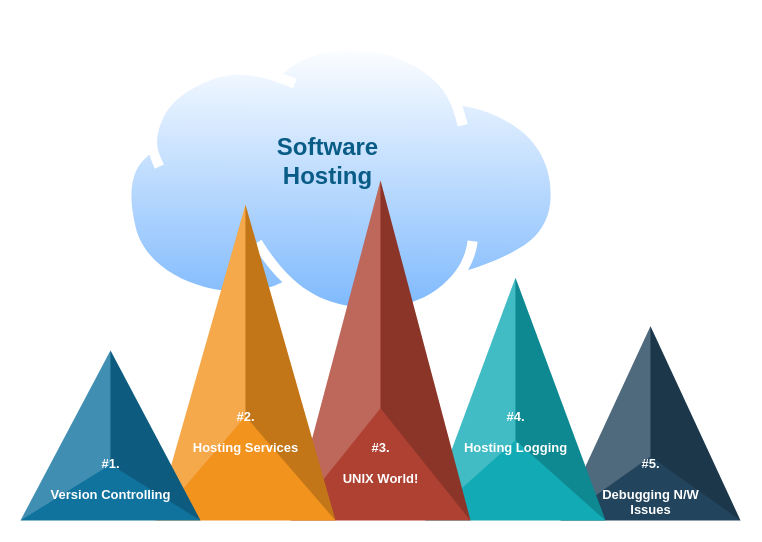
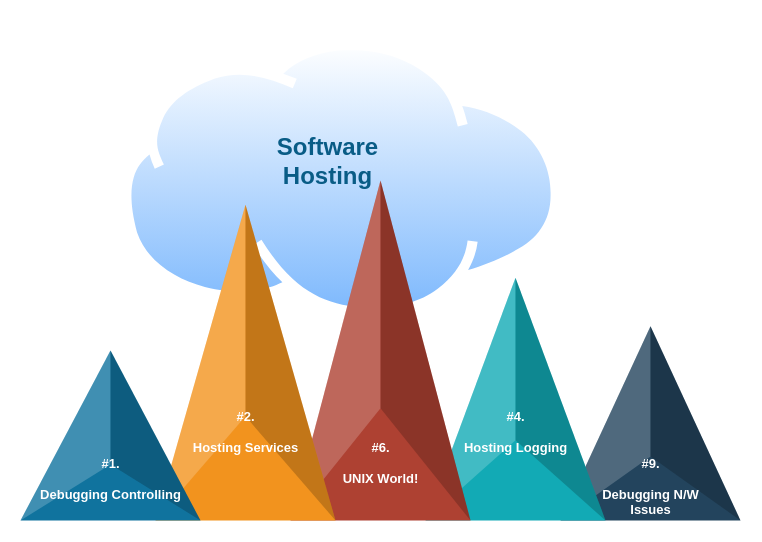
  <mxCell id="0" />
  <mxCell id="1" parent="0" />
  <mxCell id="2" value="" style="aspect=fixed;perimeter=ellipsePerimeter;html=1;align=center;shadow=0;dashed=0;spacingTop=3;image;image=img/lib/active_directory/internet_cloud.svg;rounded=0;sketch=0;fontColor=#095C86;strokeColor=#AF45ED;fillColor=#FFD966;" vertex="1" parent="1"><mxGeometry x="121" y="40" width="440" height="277.2" as="geometry" /></mxCell>
  <mxCell id="3" value="" style="group;verticalAlign=bottom;align=center;" vertex="1" connectable="0" parent="1"><mxGeometry x="20" y="180" width="720" height="340" as="geometry" /></mxCell>
- <mxCell id="4" value="&lt;font style=&quot;font-size: 13px&quot;&gt;&amp;nbsp; &lt;br&gt;&lt;br&gt;#5.&lt;br&gt;&lt;br&gt;Debugging N/W&lt;br&gt;Issues&lt;br&gt;&lt;/font&gt;" style="verticalLabelPosition=middle;verticalAlign=bottom;html=1;shape=mxgraph.infographic.shadedTriangle;fillColor=#23445D;strokeColor=none;fontSize=10;labelPosition=center;align=center;fontColor=#FFFFFF;fontStyle=1;shadow=0;rounded=0;sketch=0;" vertex="1" parent="3"><mxGeometry x="540" y="145.714" width="180" height="194.286" as="geometry" /></mxCell>
+ <mxCell id="4" value="&lt;font style=&quot;font-size: 13px&quot;&gt;&amp;nbsp; &lt;br&gt;&lt;br&gt;#9.&lt;br&gt;&lt;br&gt;Debugging N/W&lt;br&gt;Issues&lt;br&gt;&lt;/font&gt;" style="verticalLabelPosition=middle;verticalAlign=bottom;html=1;shape=mxgraph.infographic.shadedTriangle;fillColor=#23445D;strokeColor=none;fontSize=10;labelPosition=center;align=center;fontColor=#FFFFFF;fontStyle=1;shadow=0;rounded=0;sketch=0;" vertex="1" parent="3"><mxGeometry x="540" y="145.714" width="180" height="194.286" as="geometry" /></mxCell>
  <mxCell id="5" value="&lt;font style=&quot;font-size: 13px&quot;&gt;#4.&lt;br&gt;&lt;br&gt;Hosting Logging&lt;br&gt;&lt;br&gt;&lt;br&gt;&lt;br&gt;&lt;br&gt;&lt;/font&gt;" style="verticalLabelPosition=middle;verticalAlign=bottom;html=1;shape=mxgraph.infographic.shadedTriangle;fillColor=#12AAB5;strokeColor=none;fontSize=10;labelPosition=center;align=center;fontColor=#FFFFFF;fontStyle=1;shadow=0;rounded=0;sketch=0;" vertex="1" parent="3"><mxGeometry x="405" y="97.143" width="180" height="242.857" as="geometry" /></mxCell>
- <mxCell id="6" value="&lt;font style=&quot;font-size: 13px&quot;&gt;#3.&lt;br&gt;&lt;br&gt;UNIX World!&lt;br&gt;&lt;br&gt;&lt;br&gt;&lt;/font&gt;" style="verticalLabelPosition=middle;verticalAlign=bottom;html=1;shape=mxgraph.infographic.shadedTriangle;fillColor=#AE4132;strokeColor=none;fontSize=10;labelPosition=center;align=center;fontColor=#FFFFFF;fontStyle=1;shadow=0;rounded=0;sketch=0;" vertex="1" parent="3"><mxGeometry x="270" width="180" height="340.0" as="geometry" /></mxCell>
+ <mxCell id="6" value="&lt;font style=&quot;font-size: 13px&quot;&gt;#6.&lt;br&gt;&lt;br&gt;UNIX World!&lt;br&gt;&lt;br&gt;&lt;br&gt;&lt;/font&gt;" style="verticalLabelPosition=middle;verticalAlign=bottom;html=1;shape=mxgraph.infographic.shadedTriangle;fillColor=#AE4132;strokeColor=none;fontSize=10;labelPosition=center;align=center;fontColor=#FFFFFF;fontStyle=1;shadow=0;rounded=0;sketch=0;" vertex="1" parent="3"><mxGeometry x="270" width="180" height="340.0" as="geometry" /></mxCell>
  <mxCell id="7" value="&lt;font style=&quot;font-size: 13px&quot;&gt;#2.&lt;br&gt;&lt;br&gt;Hosting Services&lt;br&gt;&lt;br&gt;&lt;br&gt;&lt;br&gt;&lt;br&gt;&lt;/font&gt;" style="verticalLabelPosition=middle;verticalAlign=bottom;html=1;shape=mxgraph.infographic.shadedTriangle;fillColor=#F2931E;strokeColor=none;fontSize=10;labelPosition=center;align=center;fontColor=#FFFFFF;fontStyle=1;shadow=0;rounded=0;sketch=0;horizontal=1;" vertex="1" parent="3"><mxGeometry x="135" y="24.286" width="180" height="315.714" as="geometry" /></mxCell>
- <mxCell id="8" value="&lt;font style=&quot;font-size: 13px&quot;&gt;&lt;br&gt;#1.&lt;br&gt;&lt;br&gt;Version Controlling&lt;br&gt;&lt;br&gt;&lt;/font&gt;" style="verticalLabelPosition=middle;verticalAlign=bottom;html=1;shape=mxgraph.infographic.shadedTriangle;fillColor=#10739E;strokeColor=none;fontSize=10;labelPosition=center;align=center;fontColor=#FFFFFF;fontStyle=1;shadow=0;rounded=0;sketch=0;" vertex="1" parent="3"><mxGeometry y="170.0" width="180" height="170.0" as="geometry" /></mxCell>
+ <mxCell id="8" value="&lt;font style=&quot;font-size: 13px&quot;&gt;&lt;br&gt;#1.&lt;br&gt;&lt;br&gt;Debugging Controlling&lt;br&gt;&lt;br&gt;&lt;/font&gt;" style="verticalLabelPosition=middle;verticalAlign=bottom;html=1;shape=mxgraph.infographic.shadedTriangle;fillColor=#10739E;strokeColor=none;fontSize=10;labelPosition=center;align=center;fontColor=#FFFFFF;fontStyle=1;shadow=0;rounded=0;sketch=0;" vertex="1" parent="3"><mxGeometry y="170.0" width="180" height="170.0" as="geometry" /></mxCell>
  <mxCell id="9" value="Software&lt;br&gt;Hosting" style="text;strokeColor=none;fillColor=none;html=1;fontSize=24;fontStyle=1;verticalAlign=middle;align=center;rounded=0;sketch=0;fontColor=#095C86;" vertex="1" parent="1"><mxGeometry x="277" y="141" width="100" height="40" as="geometry" /></mxCell>
  <mxCell id="10" value="" style="shape=image;html=1;verticalAlign=top;verticalLabelPosition=bottom;labelBackgroundColor=#ffffff;imageAspect=0;aspect=fixed;image=https://cdn2.iconfinder.com/data/icons/bitsies/128/Crown-128.png;rounded=0;sketch=0;fontColor=#095C86;strokeColor=#AF45ED;fillColor=#FFD966;" vertex="1" parent="1"><mxGeometry x="261" y="20" width="128" height="128" as="geometry" /></mxCell>
